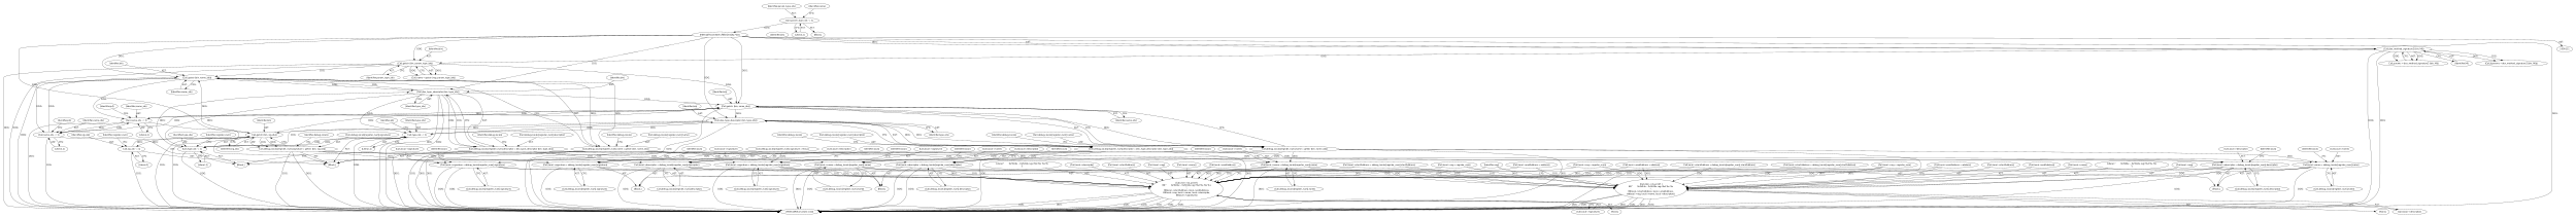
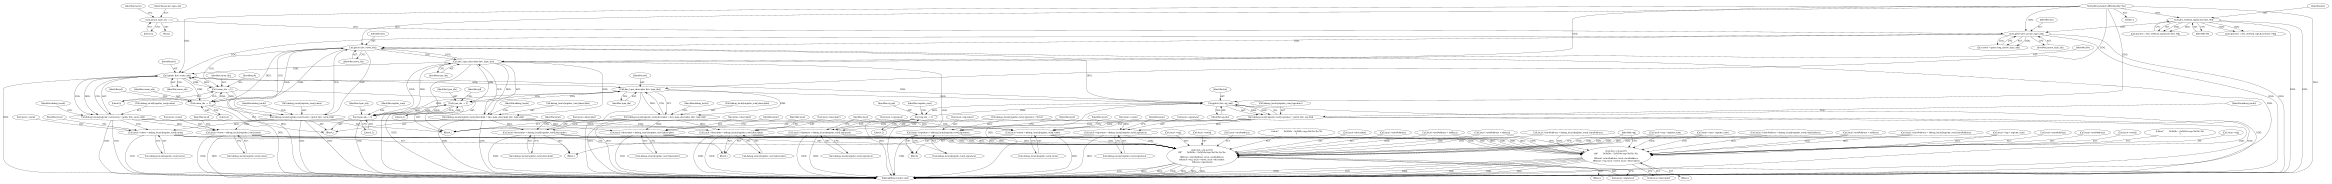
  digraph {
    fontname=Nunito
    node [fontname=Nunito]
    edge [fontname=Nunito]
    n1 [label="(Call,getstr (bin, name_idx))"]
    n2 [label="(Call,dex_type_descriptor (bin, type_idx))"]
    n3 [label="(Call,name_idx -= 1)"]
    n4 [label="(Call,name_idx -= 1)"]
    n5 [label="(Call,debug_locals[register_num].name = getstr (bin, name_idx))"]
    n6 [label="(MethodReturn,static void)"]
    n7 [label="(Identifier,name_idx)"]
    n8 [label="(Call,getstr (bin, name_idx))"]
    n9 [label="(Call,type_idx -= 1)"]
    n10 [label="(Call,type_idx -= 1)"]
    n11 [label="(Call,debug_locals[register_num].descriptor = dex_type_descriptor (bin, type_idx))"]
    n12 [label="(Identifier,type_idx)"]
    n13 [label="(Block,)"]
    n14 [label="(Literal,1)"]
    n15 [label="(Block,)"]
    n16 [label="(Literal,1)"]
    n17 [label="(Call,local->name = debug_locals[register_num].name)"]
    n18 [label="(Call,local->name = debug_locals[register_num].name)"]
    n19 [label="(Call,local->name = debug_locals[register_num].name)"]
    n20 [label="(Call,getstr (bin, param_type_idx))"]
    n21 [label="(Call,name = getstr (reg, param_type_idx))"]
    n22 [label="(Identifier,param_type_idx)"]
    n23 [label="(Call,dex_type_descriptor (bin, type_idx))"]
    n24 [label="(Call,debug_locals[register_num].name = getstr (bin, name_idx))"]
    n25 [label="(Identifier,name_idx)"]
    n26 [label="(Call,dex_method_signature2 (bin, MI))"]
    n27 [label="(Identifier,MI)"]
    n28 [label="(Call,!(params = dex_method_signature2 (bin, MI)))"]
    n29 [label="(Call,params = dex_method_signature2 (bin, MI))"]
    n30 [label="(MethodParameterIn,RBinDexObj *bin)"]
    n31 [label="(Call,getstr (bin, sig_idx))"]
    1000111
    n33 [label="(Call,sig_idx -= 1)"]
    n34 [label="(Call,debug_locals[register_num].signature = getstr (bin, sig_idx))"]
    n35 [label="(Identifier,sig_idx)"]
    n36 [label="(Call,debug_locals[register_num].descriptor = dex_type_descriptor (bin, type_idx))"]
    n37 [label="(Identifier,type_idx)"]
    n38 [label="(Call,param_type_idx -= 1)"]
    n39 [label="(Literal,1)"]
    n40 [label="(Block,)"]
    n41 [label="(Literal,1)"]
    n42 [label="(Literal,1)"]
    n43 [label="(Call,local->descriptor = debug_locals[register_num].descriptor)"]
    n44 [label="(Call,local->descriptor = debug_locals[register_num].descriptor)"]
    n45 [label="(Call,local->descriptor = debug_locals[register_num].descriptor)"]
    n46 [label="(Literal,1)"]
    n47 [label="(Call,local->signature = debug_locals[register_num].signature)"]
    n48 [label="(Call,local->signature = debug_locals[register_num].signature)"]
    n49 [label="(Call,local->signature = debug_locals[register_num].signature)"]
    n50 [label="(Call,rbin->cb_printf (\n\t\t\t\t\"        0x%04x - 0x%04x reg=%d %s %s %s\n\",\n\t\t\t\tlocal->startAddress, local->endAddress,\n\t\t\t\tlocal->reg, local->name, local->descriptor,\n\t\t\t\tlocal->signature))"]
    n51 [label="(Call,rbin->cb_printf (\n\t\t\t\t\"        0x%04x - 0x%04x reg=%d %s %s\n\",\n\t\t\t\tlocal->startAddress, local->endAddress,\n\t\t\t\tlocal->reg, local->name, local->descriptor))"]
    n52 [label="(Call,debug_locals[register_num].name)"]
    n53 [label="(Block,)"]
    n54 [label="(Call,debug_locals[register_num].name)"]
    n55 [label="(Block,)"]
    n56 [label="(Call,debug_locals[register_num].name)"]
    n57 [label="(Block,)"]
    n58 [label="(Call,local->signature)"]
    n59 [label="(Block,)"]
    n60 [label="(Call,local->descriptor)"]
    n61 [label="(Block,)"]
    n62 [label="(Call,debug_locals[register_num].descriptor)"]
    n63 [label="(Call,debug_locals[register_num].descriptor)"]
    n64 [label="(Call,debug_locals[register_num].descriptor)"]
    n65 [label="(Call,debug_locals[register_num].signature)"]
    n66 [label="(Call,debug_locals[register_num].signature)"]
    n67 [label="(Call,debug_locals[register_num].signature)"]
    n68 [label="(Call,local->descriptor)"]
    n69 [label="(Identifier,reg)"]
    n70 [label="(Call,local->reg = register_num)"]
    n71 [label="(Call,local->startAddress)"]
    n72 [label="(Identifier,debug_locals)"]
    n73 [label="(Identifier,local)"]
    n74 [label="(Call,local->startAddress = debug_locals[register_num].startAddress)"]
    n75 [label="(Call,local->startAddress)"]
    n76 [label="(Call,local->startAddress = debug_locals[register_num].startAddress)"]
    n77 [label="(Call,local->reg = register_num)"]
    n78 [label="(Identifier,local)"]
    n79 [label="(Identifier,p4)"]
    n80 [label="(Identifier,bin)"]
    n81 [label="(Call,local->endAddress = address)"]
    n82 [label="(Call,local->endAddress = address)"]
    n83 [label="(Call,local->reg)"]
    n84 [label="(Identifier,local)"]
    n85 [label="(Identifier,local)"]
    n86 [label="(Call,local->endAddress)"]
    n87 [label="(Call,local->name)"]
    n88 [label="(Call,local->descriptor)"]
    n89 [label="(Identifier,param_type_idx)"]
    n90 [label="(Call,local->signature)"]
    n91 [label="(Identifier,debug_locals)"]
    n92 [label="(Identifier,name_idx)"]
    n93 [label="(Identifier,bin)"]
    n94 [label="(Identifier,bin)"]
    n95 [label="(Call,local->name)"]
    n96 [label="(Identifier,name_idx)"]
    n97 [label="(Identifier,p4)"]
    n98 [label="(Call,debug_locals[register_num].signature)"]
    n99 [label="(Identifier,local)"]
    n100 [label="(Call,local->startAddress = debug_locals[register_num].startAddress)"]
    n101 [label="(Literal,\"        0x%04x - 0x%04x reg=%d %s %s\n\")"]
    n102 [label="(Call,debug_locals[register_num].descriptor)"]
    n103 [label="(Identifier,bin)"]
    n104 [label="(Call,local->reg)"]
    n105 [label="(Call,local->endAddress)"]
    n106 [label="(Identifier,type_idx)"]
    n107 [label="(Identifier,debug_locals)"]
    n108 [label="(Identifier,local)"]
    n109 [label="(Identifier,name)"]
    n110 [label="(Identifier,type_idx)"]
    n111 [label="(Identifier,local)"]
    n112 [label="(Call,local->name)"]
    n113 [label="(Call,debug_locals[register_num].name)"]
    n114 [label="(Identifier,p4)"]
    n115 [label="(Identifier,bin)"]
    n116 [label="(Identifier,debug_locals)"]
    n117 [label="(Call,local->descriptor)"]
    n118 [label="(Call,debug_locals[register_num].signature = NULL)"]
    n119 [label="(Identifier,local)"]
    n120 [label="(Call,local->reg = register_num)"]
    n121 [label="(Identifier,sig_idx)"]
    n122 [label="(Identifier,register_num)"]
    n123 [label="(Identifier,local)"]
    n124 [label="(Call,debug_locals[register_num].name)"]
    n125 [label="(Call,local->name)"]
    n126 [label="(Call,local->name)"]
    n127 [label="(Identifier,debug_locals)"]
    n128 [label="(Literal,\"        0x%04x - 0x%04x reg=%d %s %s %s\n\")"]
    n129 [label="(Identifier,register_num)"]
    n130 [label="(Call,debug_locals[register_num].descriptor)"]
    n131 [label="(Call,local->signature)"]
    n132 [label="(Call,local->signature)"]
    n133 [label="(Call,local->endAddress = address)"]
    n134 [label="(Call,local->descriptor)"]
    n135 [label="(Identifier,bin)"]
    n136 [label="(Identifier,bin)"]
    n1 -> n2 [label="DDG: "]
    n1 -> n3 [label="DDG: "]
    n1 -> n4 [label="DDG: "]
    n1 -> n5 [label="AST: "]
    n1 -> n5 [label="DDG: "]
    n1 -> n5 [label="DDG: "]
    n1 -> n6 [label="DDG: "]
    n1 -> n7 [label="CFG: "]
    n2 -> n1 [label="DDG: "]
    n2 -> n6 [label="DDG: "]
    n2 -> n6 [label="DDG: "]
    n2 -> n8 [label="DDG: "]
    n2 -> n9 [label="DDG: "]
    n2 -> n10 [label="DDG: "]
    n2 -> n11 [label="AST: "]
    n2 -> n11 [label="DDG: "]
    n2 -> n11 [label="DDG: "]
    n2 -> n12 [label="CFG: "]
    n3 -> n4 [label="DDG: "]
    n3 -> n6 [label="DDG: "]
    n3 -> n8 [label="DDG: "]
    n3 -> n13 [label="AST: "]
    n3 -> n14 [label="CFG: "]
    n4 -> n1 [label="DDG: "]
    n4 -> n3 [label="DDG: "]
    n4 -> n6 [label="DDG: "]
    n4 -> n15 [label="AST: "]
    n4 -> n16 [label="CFG: "]
    n5 -> n1 [label="CFG: "]
    n5 -> n6 [label="DDG: "]
    n5 -> n6 [label="DDG: "]
    n5 -> n15 [label="AST: "]
    n5 -> n17 [label="DDG: "]
    n5 -> n18 [label="DDG: "]
    n5 -> n19 [label="DDG: "]
    n7 -> n1 [label="AST: "]
    n8 -> n3 [label="DDG: "]
    n8 -> n4 [label="DDG: "]
    n8 -> n6 [label="DDG: "]
    n8 -> n23 [label="DDG: "]
    n8 -> n24 [label="AST: "]
    n8 -> n24 [label="DDG: "]
    n8 -> n24 [label="DDG: "]
    n8 -> n25 [label="CFG: "]
    n9 -> n6 [label="DDG: "]
    n9 -> n10 [label="DDG: "]
    n9 -> n13 [label="AST: "]
    n9 -> n23 [label="DDG: "]
    n9 -> n41 [label="CFG: "]
    n10 -> n2 [label="DDG: "]
    n10 -> n6 [label="DDG: "]
    n10 -> n9 [label="DDG: "]
    n10 -> n15 [label="AST: "]
    n10 -> n42 [label="CFG: "]
    n11 -> n2 [label="CFG: "]
    n11 -> n6 [label="DDG: "]
    n11 -> n6 [label="DDG: "]
    n11 -> n15 [label="AST: "]
    n11 -> n43 [label="DDG: "]
    n11 -> n44 [label="DDG: "]
    n11 -> n45 [label="DDG: "]
    n12 -> n2 [label="AST: "]
    n14 -> n3 [label="AST: "]
    n16 -> n4 [label="AST: "]
    n17 -> n6 [label="DDG: "]
    n17 -> n50 [label="DDG: "]
    n17 -> n51 [label="DDG: "]
    n17 -> n52 [label="CFG: "]
    n17 -> n53 [label="AST: "]
    n18 -> n6 [label="DDG: "]
    n18 -> n50 [label="DDG: "]
    n18 -> n51 [label="DDG: "]
    n18 -> n54 [label="CFG: "]
    n18 -> n55 [label="AST: "]
    n19 -> n6 [label="DDG: "]
    n19 -> n6 [label="DDG: "]
    n19 -> n50 [label="DDG: "]
    n19 -> n51 [label="DDG: "]
    n19 -> n56 [label="CFG: "]
    n19 -> n57 [label="AST: "]
    n20 -> n1 [label="DDG: "]
    n20 -> n6 [label="DDG: "]
    n20 -> n6 [label="DDG: "]
    n20 -> n8 [label="DDG: "]
    n20 -> n21 [label="AST: "]
    n20 -> n21 [label="DDG: "]
    n20 -> n21 [label="DDG: "]
    n20 -> n22 [label="CFG: "]
    n21 -> n20 [label="CFG: "]
    n22 -> n20 [label="AST: "]
    n23 -> n6 [label="DDG: "]
    n23 -> n9 [label="DDG: "]
    n23 -> n10 [label="DDG: "]
    n23 -> n31 [label="DDG: "]
    n23 -> n36 [label="AST: "]
    n23 -> n36 [label="DDG: "]
    n23 -> n36 [label="DDG: "]
    n23 -> n37 [label="CFG: "]
    n24 -> n6 [label="DDG: "]
    n24 -> n6 [label="DDG: "]
    n24 -> n8 [label="CFG: "]
    n24 -> n13 [label="AST: "]
    n24 -> n17 [label="DDG: "]
    n24 -> n18 [label="DDG: "]
    n24 -> n19 [label="DDG: "]
    n25 -> n8 [label="AST: "]
    n26 -> n6 [label="DDG: "]
    n26 -> n6 [label="DDG: "]
    n26 -> n20 [label="DDG: "]
    n26 -> n27 [label="CFG: "]
    n26 -> n28 [label="DDG: "]
    n26 -> n28 [label="DDG: "]
    n26 -> n29 [label="AST: "]
    n26 -> n29 [label="DDG: "]
    n26 -> n29 [label="DDG: "]
    n27 -> n26 [label="AST: "]
    n29 -> n26 [label="CFG: "]
    n30 -> n1 [label="DDG: "]
    n30 -> n2 [label="DDG: "]
    n30 -> n6 [label="DDG: "]
    n30 -> n8 [label="DDG: "]
    n30 -> n20 [label="DDG: "]
    n30 -> n23 [label="DDG: "]
    n30 -> n26 [label="DDG: "]
    n30 -> n31 [label="DDG: "]
    n30 -> 1000111 [label="AST: "]
    n31 -> n1 [label="DDG: "]
    n31 -> n6 [label="DDG: "]
    n31 -> n6 [label="DDG: "]
    n31 -> n8 [label="DDG: "]
    n31 -> n33 [label="DDG: "]
    n31 -> n34 [label="AST: "]
    n31 -> n34 [label="DDG: "]
    n31 -> n34 [label="DDG: "]
    n31 -> n35 [label="CFG: "]
    n33 -> n6 [label="DDG: "]
    n33 -> n13 [label="AST: "]
    n33 -> n31 [label="DDG: "]
    n33 -> n46 [label="CFG: "]
    n34 -> n6 [label="DDG: "]
    n34 -> n6 [label="DDG: "]
    n34 -> n13 [label="AST: "]
    n34 -> n31 [label="CFG: "]
    n34 -> n47 [label="DDG: "]
    n34 -> n48 [label="DDG: "]
    n34 -> n49 [label="DDG: "]
    n35 -> n31 [label="AST: "]
    n36 -> n6 [label="DDG: "]
    n36 -> n6 [label="DDG: "]
    n36 -> n13 [label="AST: "]
    n36 -> n23 [label="CFG: "]
    n36 -> n43 [label="DDG: "]
    n36 -> n44 [label="DDG: "]
    n36 -> n45 [label="DDG: "]
    n37 -> n23 [label="AST: "]
-   n38 -> n30 [label="DDG: "]
+   n38 -> n20 [label="DDG: "]
    n38 -> n39 [label="CFG: "]
    n38 -> n40 [label="AST: "]
    n39 -> n38 [label="AST: "]
    n41 -> n9 [label="AST: "]
    n42 -> n10 [label="AST: "]
    n43 -> n6 [label="DDG: "]
    n43 -> n50 [label="DDG: "]
    n43 -> n51 [label="DDG: "]
    n43 -> n53 [label="AST: "]
    n43 -> n62 [label="CFG: "]
    n44 -> n6 [label="DDG: "]
    n44 -> n50 [label="DDG: "]
    n44 -> n51 [label="DDG: "]
    n44 -> n55 [label="AST: "]
    n44 -> n63 [label="CFG: "]
    n45 -> n6 [label="DDG: "]
    n45 -> n6 [label="DDG: "]
    n45 -> n50 [label="DDG: "]
    n45 -> n51 [label="DDG: "]
    n45 -> n57 [label="AST: "]
    n45 -> n64 [label="CFG: "]
    n46 -> n33 [label="AST: "]
    n47 -> n6 [label="DDG: "]
    n47 -> n50 [label="DDG: "]
    n47 -> n53 [label="AST: "]
    n47 -> n65 [label="CFG: "]
    n48 -> n6 [label="DDG: "]
    n48 -> n50 [label="DDG: "]
    n48 -> n55 [label="AST: "]
    n48 -> n66 [label="CFG: "]
    n49 -> n6 [label="DDG: "]
    n49 -> n6 [label="DDG: "]
    n49 -> n50 [label="DDG: "]
    n49 -> n57 [label="AST: "]
    n49 -> n67 [label="CFG: "]
    n50 -> n6 [label="DDG: "]
    n50 -> n6 [label="DDG: "]
    n50 -> n6 [label="DDG: "]
    n50 -> n6 [label="DDG: "]
    n50 -> n6 [label="DDG: "]
    n50 -> n6 [label="DDG: "]
    n50 -> n6 [label="DDG: "]
    n50 -> n58 [label="CFG: "]
    n50 -> n59 [label="AST: "]
    n51 -> n6 [label="DDG: "]
    n51 -> n6 [label="DDG: "]
    n51 -> n6 [label="DDG: "]
    n51 -> n6 [label="DDG: "]
    n51 -> n6 [label="DDG: "]
    n51 -> n6 [label="DDG: "]
    n51 -> n60 [label="CFG: "]
    n51 -> n61 [label="AST: "]
    n52 -> n17 [label="AST: "]
    n54 -> n18 [label="AST: "]
    n56 -> n19 [label="AST: "]
    n58 -> n50 [label="AST: "]
    n60 -> n51 [label="AST: "]
    n62 -> n43 [label="AST: "]
    n63 -> n44 [label="AST: "]
    n64 -> n45 [label="AST: "]
    n65 -> n47 [label="AST: "]
    n66 -> n48 [label="AST: "]
    n67 -> n49 [label="AST: "]
    n68 -> n50 [label="AST: "]
    n69 -> n50 [label="CFG: "]
    n69 -> n51 [label="CFG: "]
    n70 -> n50 [label="DDG: "]
    n70 -> n51 [label="DDG: "]
    n71 -> n51 [label="AST: "]
    n72 -> n5 [label="CFG: "]
    n73 -> n17 [label="CFG: "]
    n74 -> n50 [label="DDG: "]
    n74 -> n51 [label="DDG: "]
    n75 -> n50 [label="AST: "]
    n76 -> n50 [label="DDG: "]
    n76 -> n51 [label="DDG: "]
    n77 -> n50 [label="DDG: "]
    n77 -> n51 [label="DDG: "]
    n78 -> n44 [label="CFG: "]
    n79 -> n4 [label="CFG: "]
    n80 -> n20 [label="AST: "]
    n81 -> n50 [label="DDG: "]
    n81 -> n51 [label="DDG: "]
    n82 -> n50 [label="DDG: "]
    n82 -> n51 [label="DDG: "]
    n83 -> n50 [label="AST: "]
    n84 -> n47 [label="CFG: "]
    n85 -> n45 [label="CFG: "]
    n86 -> n51 [label="AST: "]
    n87 -> n50 [label="AST: "]
    n88 -> n43 [label="AST: "]
    n89 -> n38 [label="AST: "]
    n90 -> n47 [label="AST: "]
    n91 -> n36 [label="CFG: "]
    n92 -> n3 [label="AST: "]
    n93 -> n31 [label="AST: "]
    n94 -> n1 [label="AST: "]
    n95 -> n51 [label="AST: "]
    n96 -> n4 [label="AST: "]
    n97 -> n9 [label="CFG: "]
    n98 -> n34 [label="AST: "]
    n99 -> n49 [label="CFG: "]
    n100 -> n50 [label="DDG: "]
    n100 -> n51 [label="DDG: "]
    n101 -> n51 [label="AST: "]
    n102 -> n36 [label="AST: "]
    n103 -> n23 [label="AST: "]
    n104 -> n51 [label="AST: "]
    n105 -> n50 [label="AST: "]
    n106 -> n10 [label="AST: "]
    n107 -> n34 [label="CFG: "]
    n108 -> n43 [label="CFG: "]
    n109 -> n38 [label="CFG: "]
    n110 -> n9 [label="AST: "]
    n111 -> n18 [label="CFG: "]
    n112 -> n19 [label="AST: "]
    n113 -> n24 [label="AST: "]
    n114 -> n3 [label="CFG: "]
    n115 -> n8 [label="AST: "]
    n116 -> n24 [label="CFG: "]
    n117 -> n45 [label="AST: "]
    n118 -> n47 [label="DDG: "]
    n118 -> n48 [label="DDG: "]
    n118 -> n49 [label="DDG: "]
    n119 -> n48 [label="CFG: "]
    n120 -> n50 [label="DDG: "]
    n120 -> n51 [label="DDG: "]
    n121 -> n33 [label="AST: "]
    n122 -> n33 [label="CFG: "]
    n123 -> n19 [label="CFG: "]
    n124 -> n5 [label="AST: "]
    n125 -> n18 [label="AST: "]
    n126 -> n17 [label="AST: "]
    n127 -> n11 [label="CFG: "]
    n128 -> n50 [label="AST: "]
    n129 -> n10 [label="CFG: "]
    n130 -> n11 [label="AST: "]
    n131 -> n49 [label="AST: "]
    n132 -> n48 [label="AST: "]
    n133 -> n50 [label="DDG: "]
    n133 -> n51 [label="DDG: "]
    n134 -> n44 [label="AST: "]
    n135 -> n2 [label="AST: "]
    n136 -> n26 [label="AST: "]
  }
